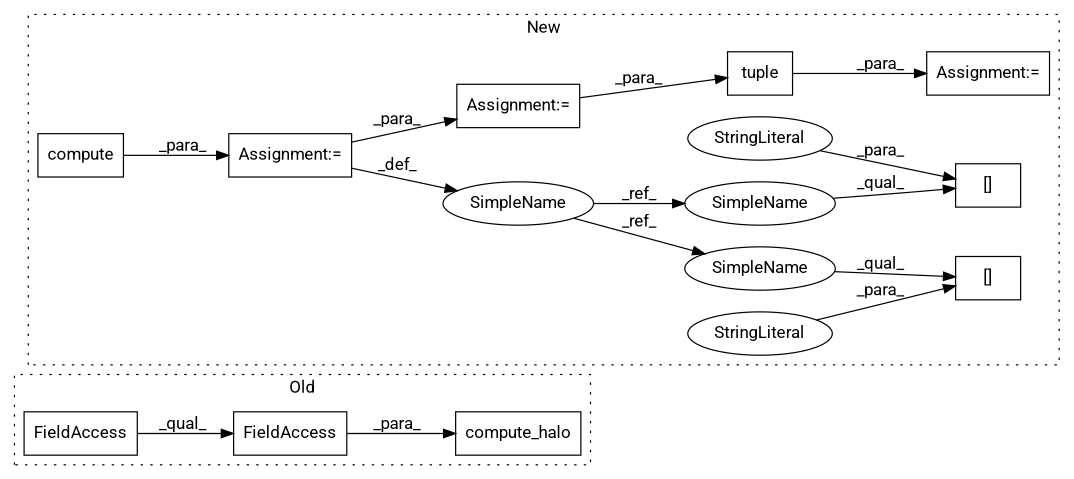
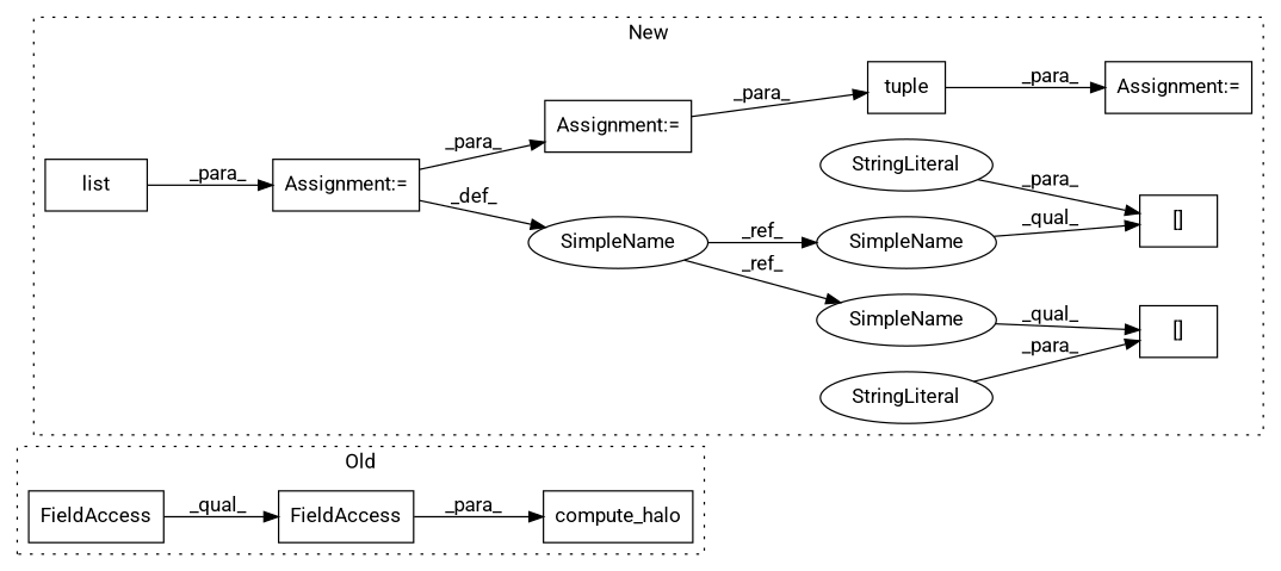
  digraph {
    rankdir=LR
    fontname=Roboto
    node [a=32 l=3 s=2326 shape=box fontname=Roboto]
    edge [fontname=Roboto]
    n1 [l="13,1" label=compute_halo s="2297,2341"]
    n2 [a=22 l=15 label=FieldAccess]
    n3 [a=22 l=9 label=FieldAccess]
-   n4 [l="5,1" label=compute s="1505,1513"]
+   n4 [l="5,1" label=list s="1505,1513"]
    n5 [a=2 l="4,1" label="[]" s="1580,1604"]
    n6 [l="6,1" label=tuple s="1719,1728"]
    n7 [a=2 l="4,1" label="[]" s="1526,1550"]
    n8 [a=42 label=SimpleName s=1501 shape=ellipse]
    n9 [a=45 l=20 label=StringLiteral s=1584 shape=ellipse]
    n10 [a=45 l=20 label=StringLiteral s=1530 shape=ellipse]
    n11 [a=7 l=1 label="Assignment:=" s=1718]
    n12 [a=7 l=1 label="Assignment:=" s=1504]
    n13 [a=7 l=1 label="Assignment:=" s=1523]
    n14 [a=42 label=SimpleName s=1580 shape=ellipse]
    n15 [a=42 label=SimpleName s=1526 shape=ellipse]
    subgraph cluster_1 {
      label=Old
      style=dotted
      n1
      n2
      n3
    }
    subgraph cluster_2 {
      label=New
      style=dotted
      n4
      n5
      n6
      n7
      n8
      n9
      n10
      n11
      n12
      n13
      n14
      n15
    }
    n2 -> n1 [label=_para_]
    n3 -> n2 [label=_qual_]
    n4 -> n12 [label=_para_]
    n6 -> n11 [label=_para_]
    n8 -> n14 [label=_ref_]
    n8 -> n15 [label=_ref_]
    n9 -> n5 [label=_para_]
    n10 -> n7 [label=_para_]
    n12 -> n8 [label=_def_]
    n12 -> n13 [label=_para_]
    n13 -> n6 [label=_para_]
    n14 -> n5 [label=_qual_]
    n15 -> n7 [label=_qual_]
  }
